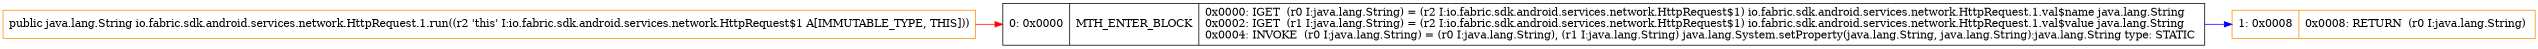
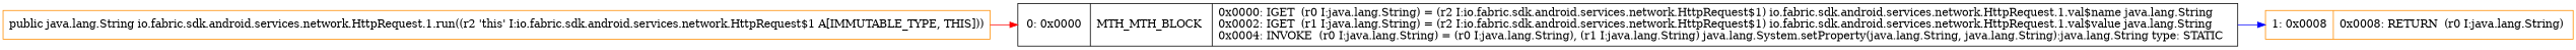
  digraph {
    rankdir=LR
    node [shape=record color=darkorange]
-   n1 [label="{0\:\ 0x0000|MTH_ENTER_BLOCK\l|0x0000: IGET  (r0 I:java.lang.String) = (r2 I:io.fabric.sdk.android.services.network.HttpRequest$1) io.fabric.sdk.android.services.network.HttpRequest.1.val$name java.lang.String \l0x0002: IGET  (r1 I:java.lang.String) = (r2 I:io.fabric.sdk.android.services.network.HttpRequest$1) io.fabric.sdk.android.services.network.HttpRequest.1.val$value java.lang.String \l0x0004: INVOKE  (r0 I:java.lang.String) = (r0 I:java.lang.String), (r1 I:java.lang.String) java.lang.System.setProperty(java.lang.String, java.lang.String):java.lang.String type: STATIC \l}" color=black]
+   n1 [label="{0\:\ 0x0000|MTH_MTH_BLOCK\l|0x0000: IGET  (r0 I:java.lang.String) = (r2 I:io.fabric.sdk.android.services.network.HttpRequest$1) io.fabric.sdk.android.services.network.HttpRequest.1.val$name java.lang.String \l0x0002: IGET  (r1 I:java.lang.String) = (r2 I:io.fabric.sdk.android.services.network.HttpRequest$1) io.fabric.sdk.android.services.network.HttpRequest.1.val$value java.lang.String \l0x0004: INVOKE  (r0 I:java.lang.String) = (r0 I:java.lang.String), (r1 I:java.lang.String) java.lang.System.setProperty(java.lang.String, java.lang.String):java.lang.String type: STATIC \l}" color=black]
    n2 [label="{1\:\ 0x0008|0x0008: RETURN  (r0 I:java.lang.String) \l}"]
    n3 [label="{public java.lang.String io.fabric.sdk.android.services.network.HttpRequest.1.run((r2 'this' I:io.fabric.sdk.android.services.network.HttpRequest$1 A[IMMUTABLE_TYPE, THIS])) }"]
    n1 -> n2 [color=blue]
    n3 -> n1 [color=red]
  }
